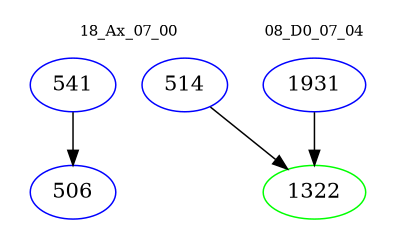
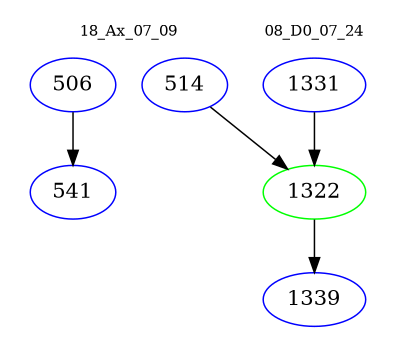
  digraph {
    node [color=blue]
    edge [color=black]
    n1 [label=514]
    n2 [label=506]
    n3 [label=541]
-   n4 [label=1931]
+   n4 [label=1331]
    n5 [color=green label=1322]
+   n6 [label=1339]
    subgraph cluster_1 {
      color=white
      fontsize=10
-     label="18_Ax_07_00"
+     label="18_Ax_07_09"
      n1
      n2
      n3
    }
    subgraph cluster_2 {
      color=white
      fontsize=10
-     label="08_D0_07_04"
+     label="08_D0_07_24"
      n4
      n5
+     n6
    }
    n1 -> n5
-   n3 -> n2
+   n2 -> n3
    n4 -> n5
+   n5 -> n6
  }
